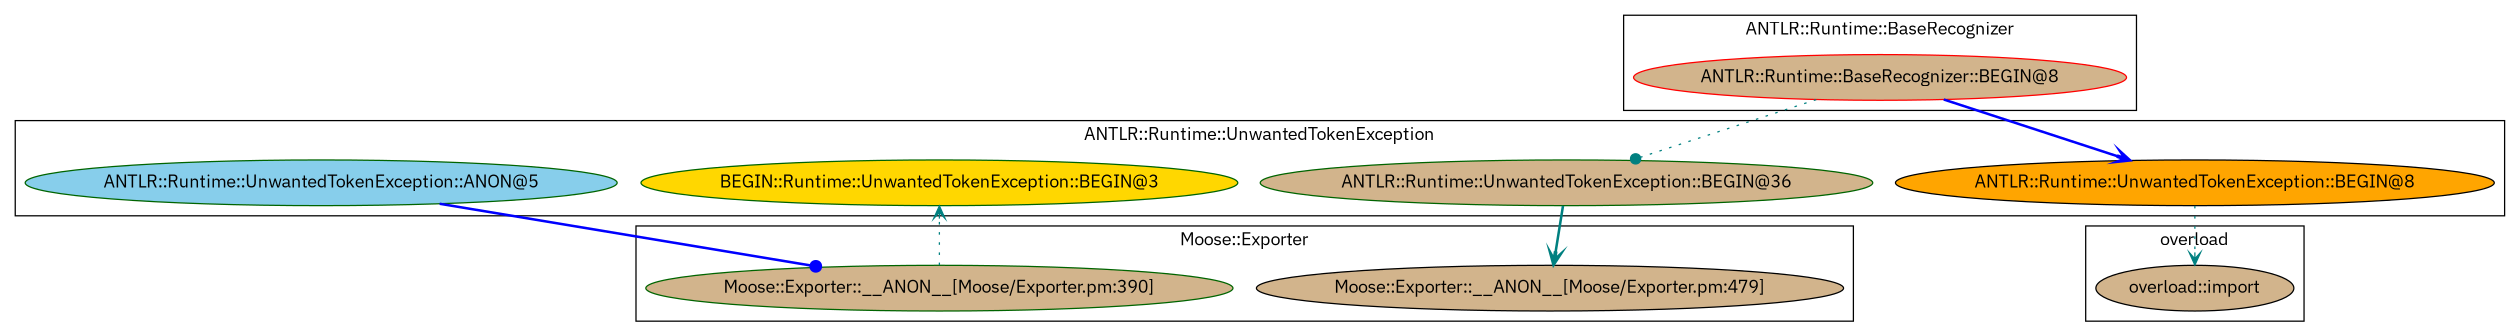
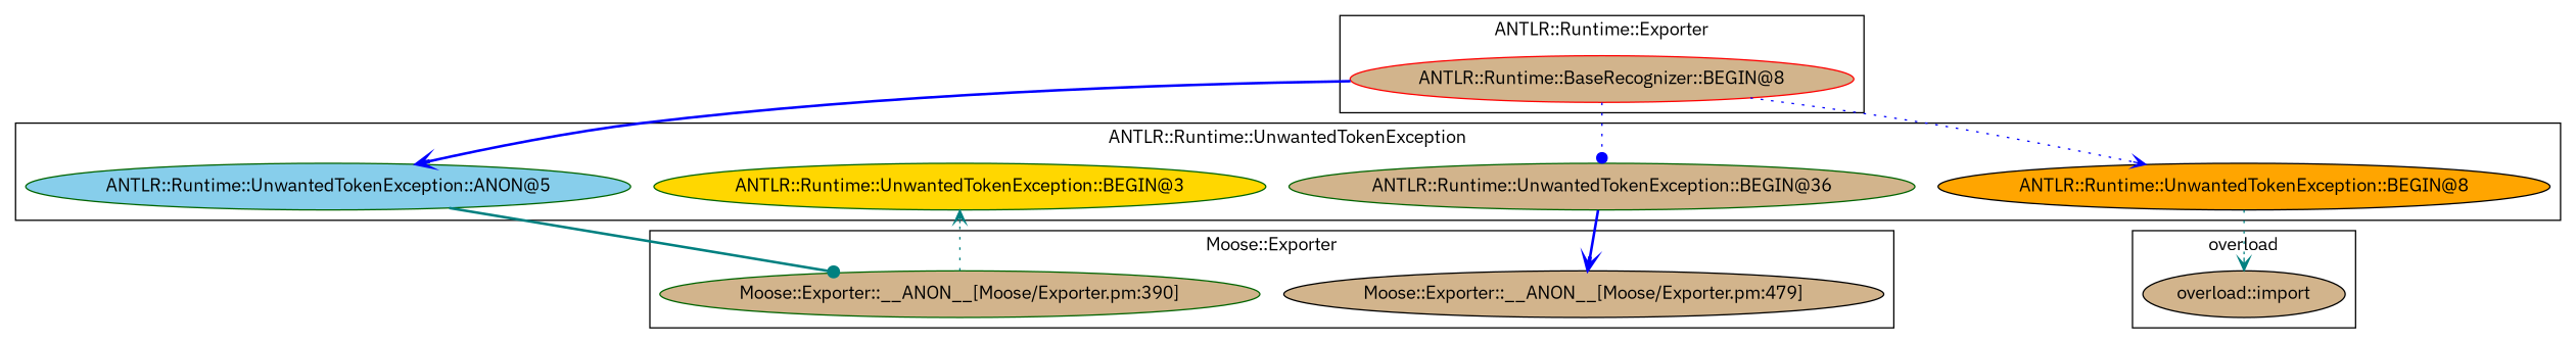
  digraph {
    fontname="IBM Plex Sans"
    node [color=darkgreen fillcolor=tan fontname="IBM Plex Sans" style=filled]
    edge [arrowhead=vee color=blue fontname="IBM Plex Sans" style=bold]
    "Moose::Exporter::__ANON__[Moose/Exporter.pm:479]" [color=black]
    "Moose::Exporter::__ANON__[Moose/Exporter.pm:390]"
    "ANTLR::Runtime::UnwantedTokenException::BEGIN@36"
    n4 [fillcolor=skyblue label="ANTLR::Runtime::UnwantedTokenException::ANON@5"]
-   "ANTLR::Runtime::UnwantedTokenException::BEGIN@3" [fillcolor=gold label="BEGIN::Runtime::UnwantedTokenException::BEGIN@3"]
+   "ANTLR::Runtime::UnwantedTokenException::BEGIN@3" [fillcolor=gold]
    "ANTLR::Runtime::UnwantedTokenException::BEGIN@8" [color=black fillcolor=orange]
    "overload::import" [color=black]
    "ANTLR::Runtime::BaseRecognizer::BEGIN@8" [color=red]
    subgraph cluster_1 {
      label="Moose::Exporter"
      "Moose::Exporter::__ANON__[Moose/Exporter.pm:479]"
      "Moose::Exporter::__ANON__[Moose/Exporter.pm:390]"
    }
    subgraph cluster_2 {
      label="ANTLR::Runtime::UnwantedTokenException"
      "ANTLR::Runtime::UnwantedTokenException::BEGIN@36"
      n4
      "ANTLR::Runtime::UnwantedTokenException::BEGIN@3"
      "ANTLR::Runtime::UnwantedTokenException::BEGIN@8"
    }
    subgraph cluster_3 {
      label=overload
      "overload::import"
    }
    subgraph cluster_4 {
-     label="ANTLR::Runtime::BaseRecognizer"
+     label="ANTLR::Runtime::Exporter"
      "ANTLR::Runtime::BaseRecognizer::BEGIN@8"
    }
    "Moose::Exporter::__ANON__[Moose/Exporter.pm:390]" -> "ANTLR::Runtime::UnwantedTokenException::BEGIN@3" [color=teal style=dotted]
-   "ANTLR::Runtime::UnwantedTokenException::BEGIN@36" -> "Moose::Exporter::__ANON__[Moose/Exporter.pm:479]" [color=teal]
-   n4 -> "Moose::Exporter::__ANON__[Moose/Exporter.pm:390]" [arrowhead=dot]
+   "ANTLR::Runtime::UnwantedTokenException::BEGIN@36" -> "Moose::Exporter::__ANON__[Moose/Exporter.pm:479]"
+   n4 -> "Moose::Exporter::__ANON__[Moose/Exporter.pm:390]" [arrowhead=dot color=teal]
    "ANTLR::Runtime::UnwantedTokenException::BEGIN@8" -> "overload::import" [color=teal style=dotted]
-   "ANTLR::Runtime::BaseRecognizer::BEGIN@8" -> "ANTLR::Runtime::UnwantedTokenException::BEGIN@36" [arrowhead=dot color=teal style=dotted]
-   "ANTLR::Runtime::BaseRecognizer::BEGIN@8" -> "ANTLR::Runtime::UnwantedTokenException::BEGIN@8"
+   "ANTLR::Runtime::BaseRecognizer::BEGIN@8" -> "ANTLR::Runtime::UnwantedTokenException::BEGIN@36" [arrowhead=dot style=dotted]
+   "ANTLR::Runtime::BaseRecognizer::BEGIN@8" -> n4
+   "ANTLR::Runtime::BaseRecognizer::BEGIN@8" -> "ANTLR::Runtime::UnwantedTokenException::BEGIN@8" [style=dotted]
  }
